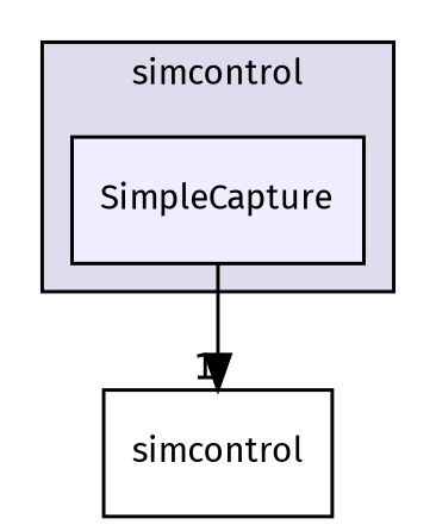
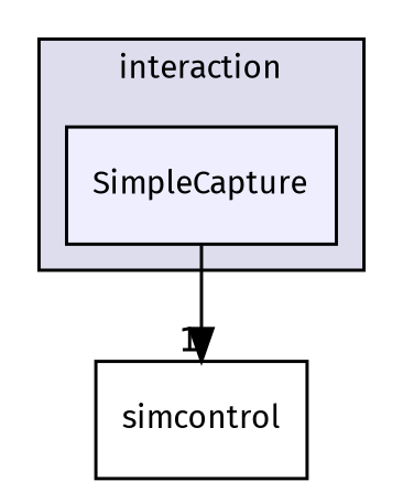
  digraph {
    compound=true
    fontname="Fira Sans"
    node [fontname="Fira Sans" fontsize=10 shape=box]
    n1 [fillcolor="#eeeeff" label=SimpleCapture pencolor=black style=filled]
    n2 [label=simcontrol]
    subgraph cluster_1 {
      bgcolor="#ddddee"
      fontsize=10
-     label=simcontrol
+     label=interaction
      pencolor=black
      n1
    }
    n1 -> n2 [headlabel=1 labeldistance=1.5 labelfontname=Helvetica labelfontsize=10 fontname="Fira Sans"]
  }
